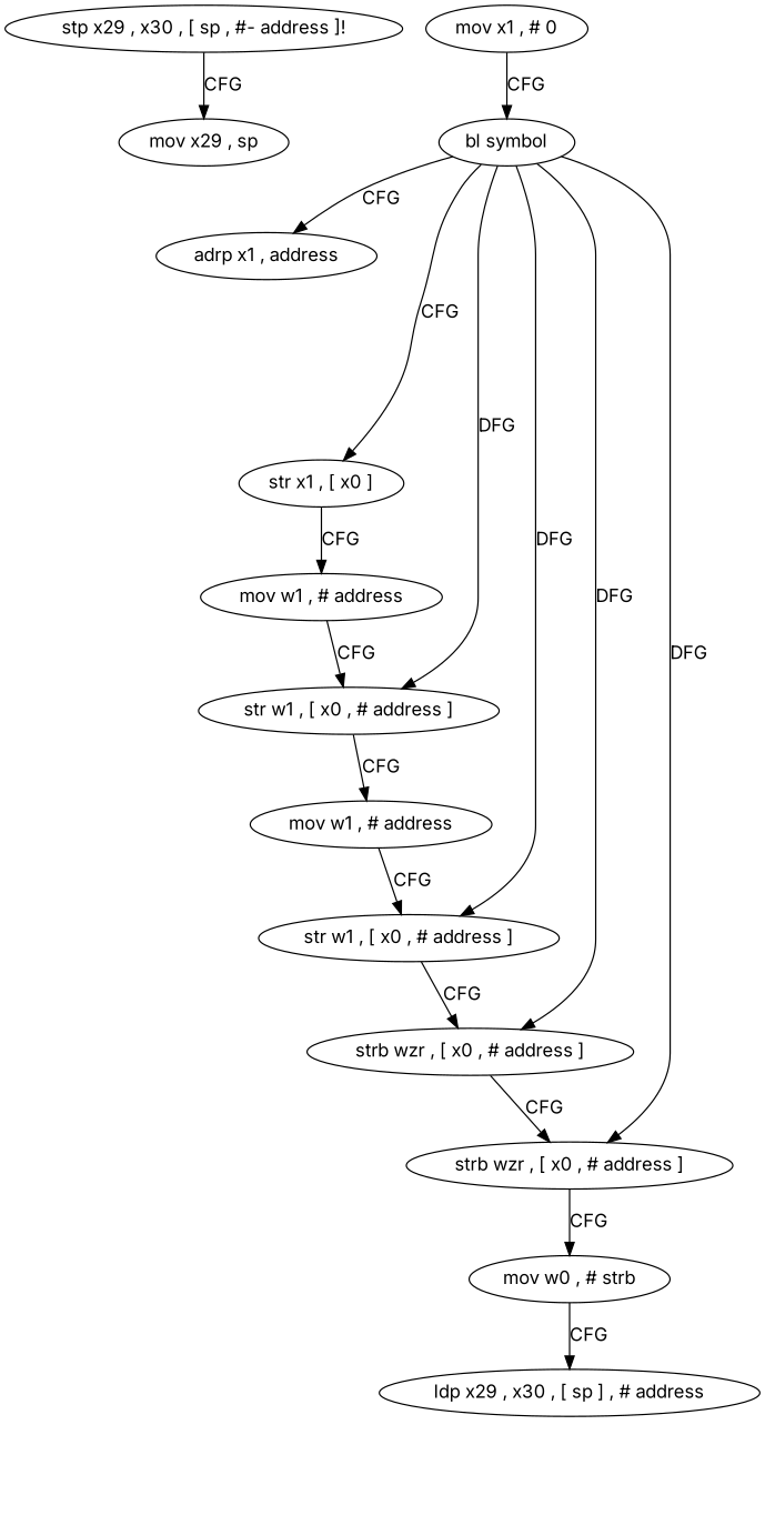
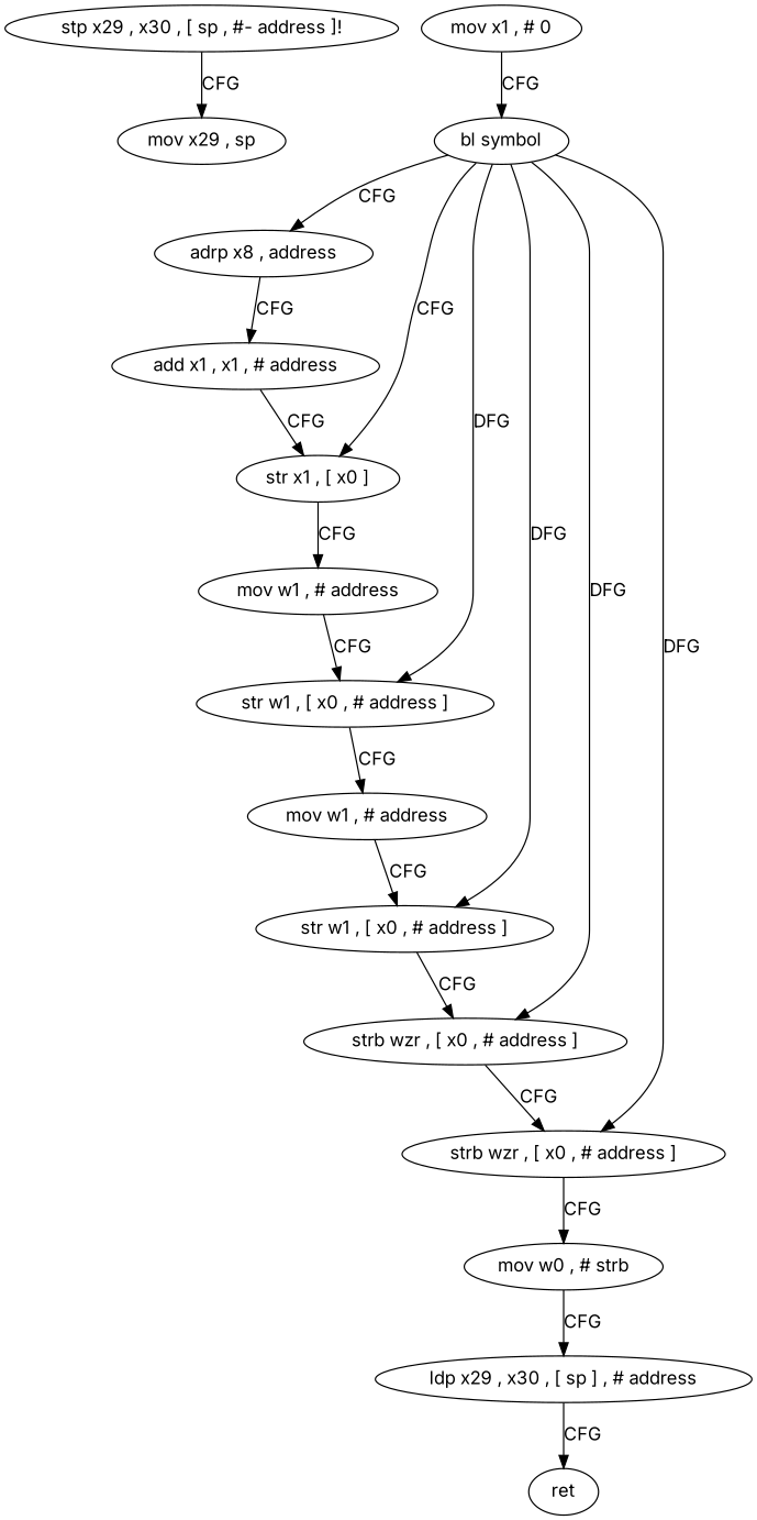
  digraph {
    fontname=Inter
    node [fontname=Inter]
    edge [fontname=Inter]
    n1 [label="stp x29 , x30 , [ sp , #- address ]!"]
    n2 [label="mov x29 , sp"]
    n3 [label="mov x1 , # 0"]
    n4 [label="bl symbol"]
-   n5 [label="adrp x1 , address"]
+   n5 [label="adrp x8 , address"]
    n6 [label="str x1 , [ x0 ]"]
    n7 [label="str w1 , [ x0 , # address ]"]
    n8 [label="str w1 , [ x0 , # address ]"]
    n9 [label="strb wzr , [ x0 , # address ]"]
    n10 [label="strb wzr , [ x0 , # address ]"]
+   n11 [label="add x1 , x1 , # address"]
    n12 [label="mov w1 , # address"]
    n13 [label="mov w1 , # address"]
    n14 [label="mov w0 , # strb"]
    n15 [label="ldp x29 , x30 , [ sp ] , # address"]
+   n16 [label=ret]
    n1 -> n2 [label=CFG]
    n3 -> n4 [label=CFG]
    n4 -> n5 [label=CFG]
    n4 -> n6 [label=CFG]
    n4 -> n7 [label=DFG]
    n4 -> n8 [label=DFG]
    n4 -> n9 [label=DFG]
    n4 -> n10 [label=DFG]
+   n5 -> n11 [label=CFG]
    n6 -> n12 [label=CFG]
    n7 -> n13 [label=CFG]
    n8 -> n9 [label=CFG]
    n9 -> n10 [label=CFG]
    n10 -> n14 [label=CFG]
+   n11 -> n6 [label=CFG]
    n12 -> n7 [label=CFG]
    n13 -> n8 [label=CFG]
    n14 -> n15 [label=CFG]
+   n15 -> n16 [label=CFG]
  }
